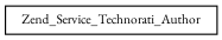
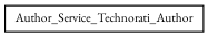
  digraph {
    rankdir=LR
    fontname="EB Garamond"
-   n1 [color=black fillcolor=white fontname="EB Garamond" fontsize=10 height=0.2 label=Zend_Service_Technorati_Author shape=record style=filled width=0.4]
+   n1 [color=black fillcolor=white fontname="EB Garamond" fontsize=10 height=0.2 label=Author_Service_Technorati_Author shape=record style=filled width=0.4]
  }
